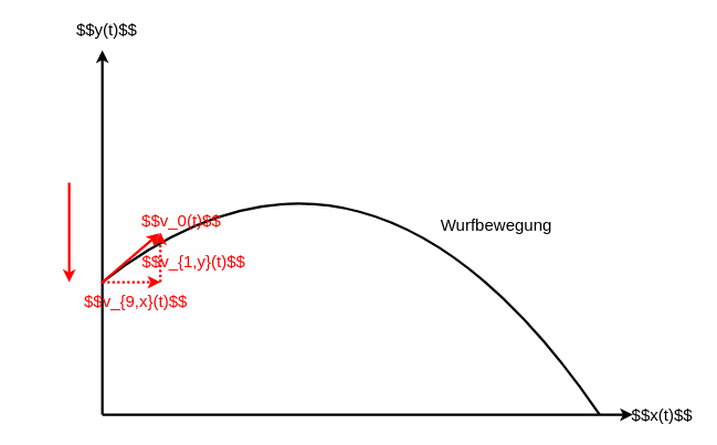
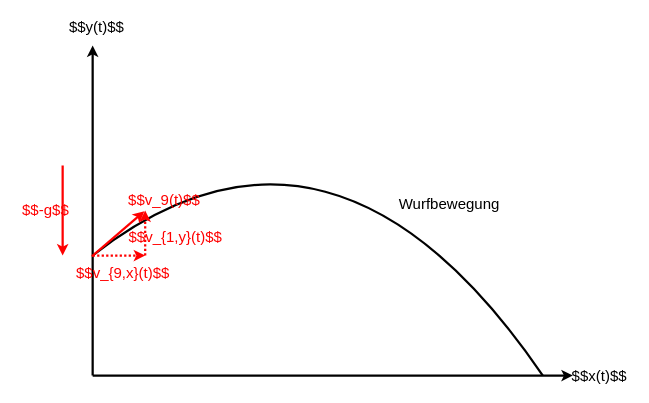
  <mxCell id="0" />
  <mxCell id="1" parent="0" />
  <mxCell id="2" value="" style="endArrow=none;html=1;fontSize=20;fontColor=#FF0000;strokeColor=#000000;strokeWidth=3;curved=1;" edge="1" parent="1"><mxGeometry width="50" height="50" relative="1" as="geometry"><mxPoint x="123" y="340" as="sourcePoint" /><mxPoint x="723" y="500" as="targetPoint" /><Array as="points"><mxPoint x="443" y="90" /></Array></mxGeometry></mxCell>
  <mxCell id="3" value="" style="endArrow=classic;html=1;rounded=0;strokeWidth=3;" edge="1" parent="1"><mxGeometry width="50" height="50" relative="1" as="geometry"><mxPoint x="123" y="500" as="sourcePoint" /><mxPoint x="123" y="60" as="targetPoint" /></mxGeometry></mxCell>
  <mxCell id="4" value="" style="endArrow=classic;html=1;rounded=0;strokeWidth=3;" edge="1" parent="1"><mxGeometry width="50" height="50" relative="1" as="geometry"><mxPoint x="123" y="500" as="sourcePoint" /><mxPoint x="763" y="500" as="targetPoint" /></mxGeometry></mxCell>
  <mxCell id="5" value="$$x(t)$$" style="text;html=1;resizable=0;autosize=1;align=center;verticalAlign=middle;points=[];fillColor=none;strokeColor=none;rounded=0;fontSize=20;" vertex="1" parent="1"><mxGeometry x="753" y="485" width="90" height="30" as="geometry" /></mxCell>
  <mxCell id="6" value="$$y(t)$$" style="text;html=1;resizable=0;autosize=1;align=center;verticalAlign=middle;points=[];fillColor=none;strokeColor=none;rounded=0;fontSize=20;" vertex="1" parent="1"><mxGeometry x="83" y="20" width="90" height="30" as="geometry" /></mxCell>
  <mxCell id="7" value="" style="endArrow=classic;html=1;rounded=0;fontSize=20;strokeWidth=3;fontColor=#FF0000;strokeColor=#FF0000;" edge="1" parent="1"><mxGeometry width="50" height="50" relative="1" as="geometry"><mxPoint x="122" y="341" as="sourcePoint" /><mxPoint x="192" y="281" as="targetPoint" /></mxGeometry></mxCell>
- <mxCell id="8" value="$$v_0(t)$$" style="text;html=1;resizable=0;autosize=1;align=center;verticalAlign=middle;points=[];fillColor=none;strokeColor=none;rounded=0;fontSize=20;fontColor=#FF0000;" vertex="1" parent="1"><mxGeometry x="163" y="250" width="110" height="30" as="geometry" /></mxCell>
+ <mxCell id="8" value="$$v_9(t)$$" style="text;html=1;resizable=0;autosize=1;align=center;verticalAlign=middle;points=[];fillColor=none;strokeColor=none;rounded=0;fontSize=20;fontColor=#FF0000;" vertex="1" parent="1"><mxGeometry x="163" y="250" width="110" height="30" as="geometry" /></mxCell>
  <mxCell id="9" value="" style="endArrow=classic;html=1;rounded=0;fontSize=20;fontColor=#FF0000;strokeColor=#FF0000;strokeWidth=3;dashed=1;dashPattern=1 1;" edge="1" parent="1"><mxGeometry width="50" height="50" relative="1" as="geometry"><mxPoint x="123" y="340" as="sourcePoint" /><mxPoint x="193" y="340" as="targetPoint" /></mxGeometry></mxCell>
  <mxCell id="10" value="" style="endArrow=classic;html=1;rounded=0;fontSize=20;fontColor=#FF0000;strokeColor=#FF0000;strokeWidth=3;dashed=1;dashPattern=1 1;" edge="1" parent="1"><mxGeometry width="50" height="50" relative="1" as="geometry"><mxPoint x="193" y="340" as="sourcePoint" /><mxPoint x="193" y="280" as="targetPoint" /></mxGeometry></mxCell>
  <mxCell id="11" value="$$v_{1,y}(t)$$" style="text;html=1;resizable=0;autosize=1;align=center;verticalAlign=middle;points=[];fillColor=none;strokeColor=none;rounded=0;fontSize=20;fontColor=#FF0000;" vertex="1" parent="1"><mxGeometry x="163" y="300" width="140" height="30" as="geometry" /></mxCell>
  <mxCell id="12" value="$$v_{9,x}(t)$$" style="text;html=1;resizable=0;autosize=1;align=center;verticalAlign=middle;points=[];fillColor=none;strokeColor=none;rounded=0;fontSize=20;fontColor=#FF0000;" vertex="1" parent="1"><mxGeometry x="93" y="347" width="140" height="30" as="geometry" /></mxCell>
  <mxCell id="13" value="" style="endArrow=classic;html=1;fontSize=20;fontColor=#FF0000;strokeColor=#FF0000;strokeWidth=3;curved=1;" edge="1" parent="1"><mxGeometry width="50" height="50" relative="1" as="geometry"><mxPoint x="83" y="220" as="sourcePoint" /><mxPoint x="83" y="340" as="targetPoint" /></mxGeometry></mxCell>
+ <mxCell id="14" value="$$-g$$" style="text;html=1;resizable=0;autosize=1;align=center;verticalAlign=middle;points=[];fillColor=none;strokeColor=none;rounded=0;fontSize=20;fontColor=#FF0000;" vertex="1" parent="1"><mxGeometry x="20" y="264" width="80" height="30" as="geometry" /></mxCell>
  <mxCell id="15" value="Wurfbewegung" style="text;html=1;resizable=0;autosize=1;align=center;verticalAlign=middle;points=[];fillColor=none;strokeColor=none;rounded=0;fontSize=20;fontColor=#000000;" vertex="1" parent="1"><mxGeometry x="523" y="256" width="150" height="30" as="geometry" /></mxCell>
